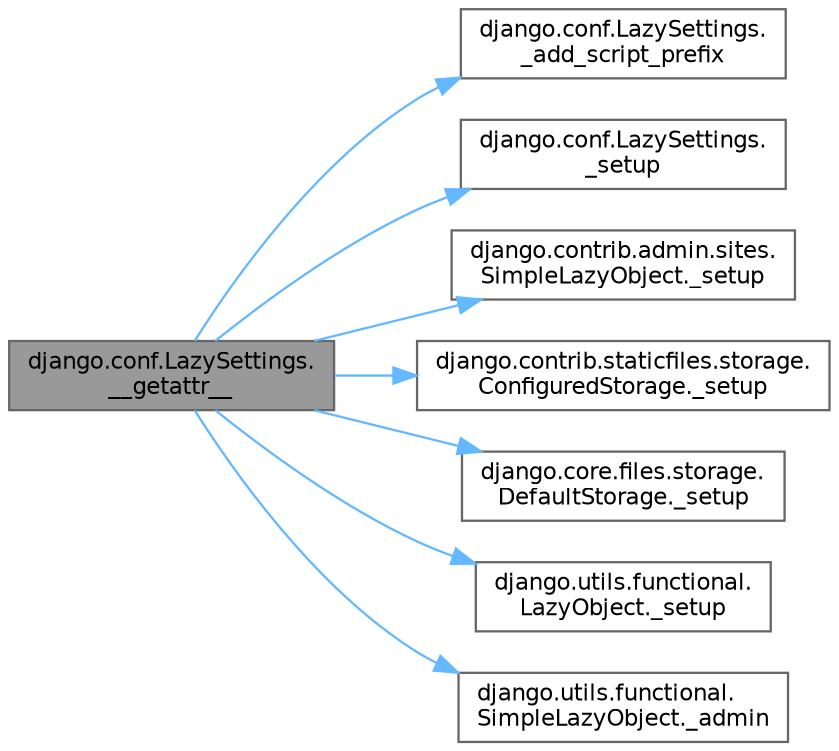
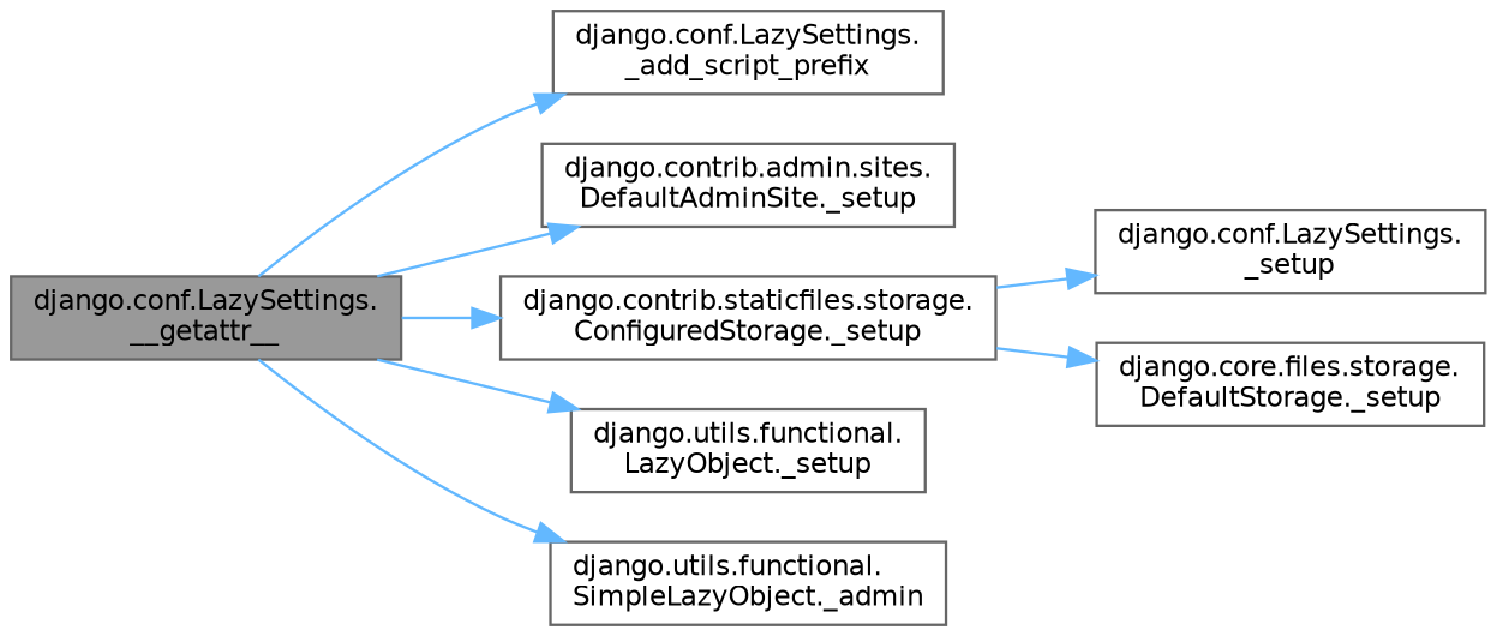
  digraph {
    rankdir=LR
    node [color=grey40 fillcolor=white fontname=Helvetica fontsize=10 shape=box style=filled]
    edge [color=steelblue1 fontname=Helvetica fontsize=10 labelfontname=Helvetica labelfontsize=10 style=solid]
    n1 [color=gray40 fillcolor=grey60 fontcolor=black height=0.2 label="django.conf.LazySettings.\l__getattr__" width=0.4]
    n2 [height=0.2 label="django.conf.LazySettings.\l_add_script_prefix" width=0.4]
    n3 [height=0.2 label="django.conf.LazySettings.\l_setup" width=0.4]
-   n4 [height=0.2 label="django.contrib.admin.sites.\lSimpleLazyObject._setup" width=0.4]
+   n4 [height=0.2 label="django.contrib.admin.sites.\lDefaultAdminSite._setup" width=0.4]
    n5 [height=0.2 label="django.contrib.staticfiles.storage.\lConfiguredStorage._setup" width=0.4]
    n6 [height=0.2 label="django.core.files.storage.\lDefaultStorage._setup" width=0.4]
    n7 [height=0.2 label="django.utils.functional.\lLazyObject._setup" width=0.4]
    n8 [height=0.2 label="django.utils.functional.\lSimpleLazyObject._admin" width=0.4]
    n1 -> n2
-   n1 -> n3
+   n5 -> n3
    n1 -> n4
    n1 -> n5
-   n1 -> n6
+   n5 -> n6
    n1 -> n7
    n1 -> n8
  }
